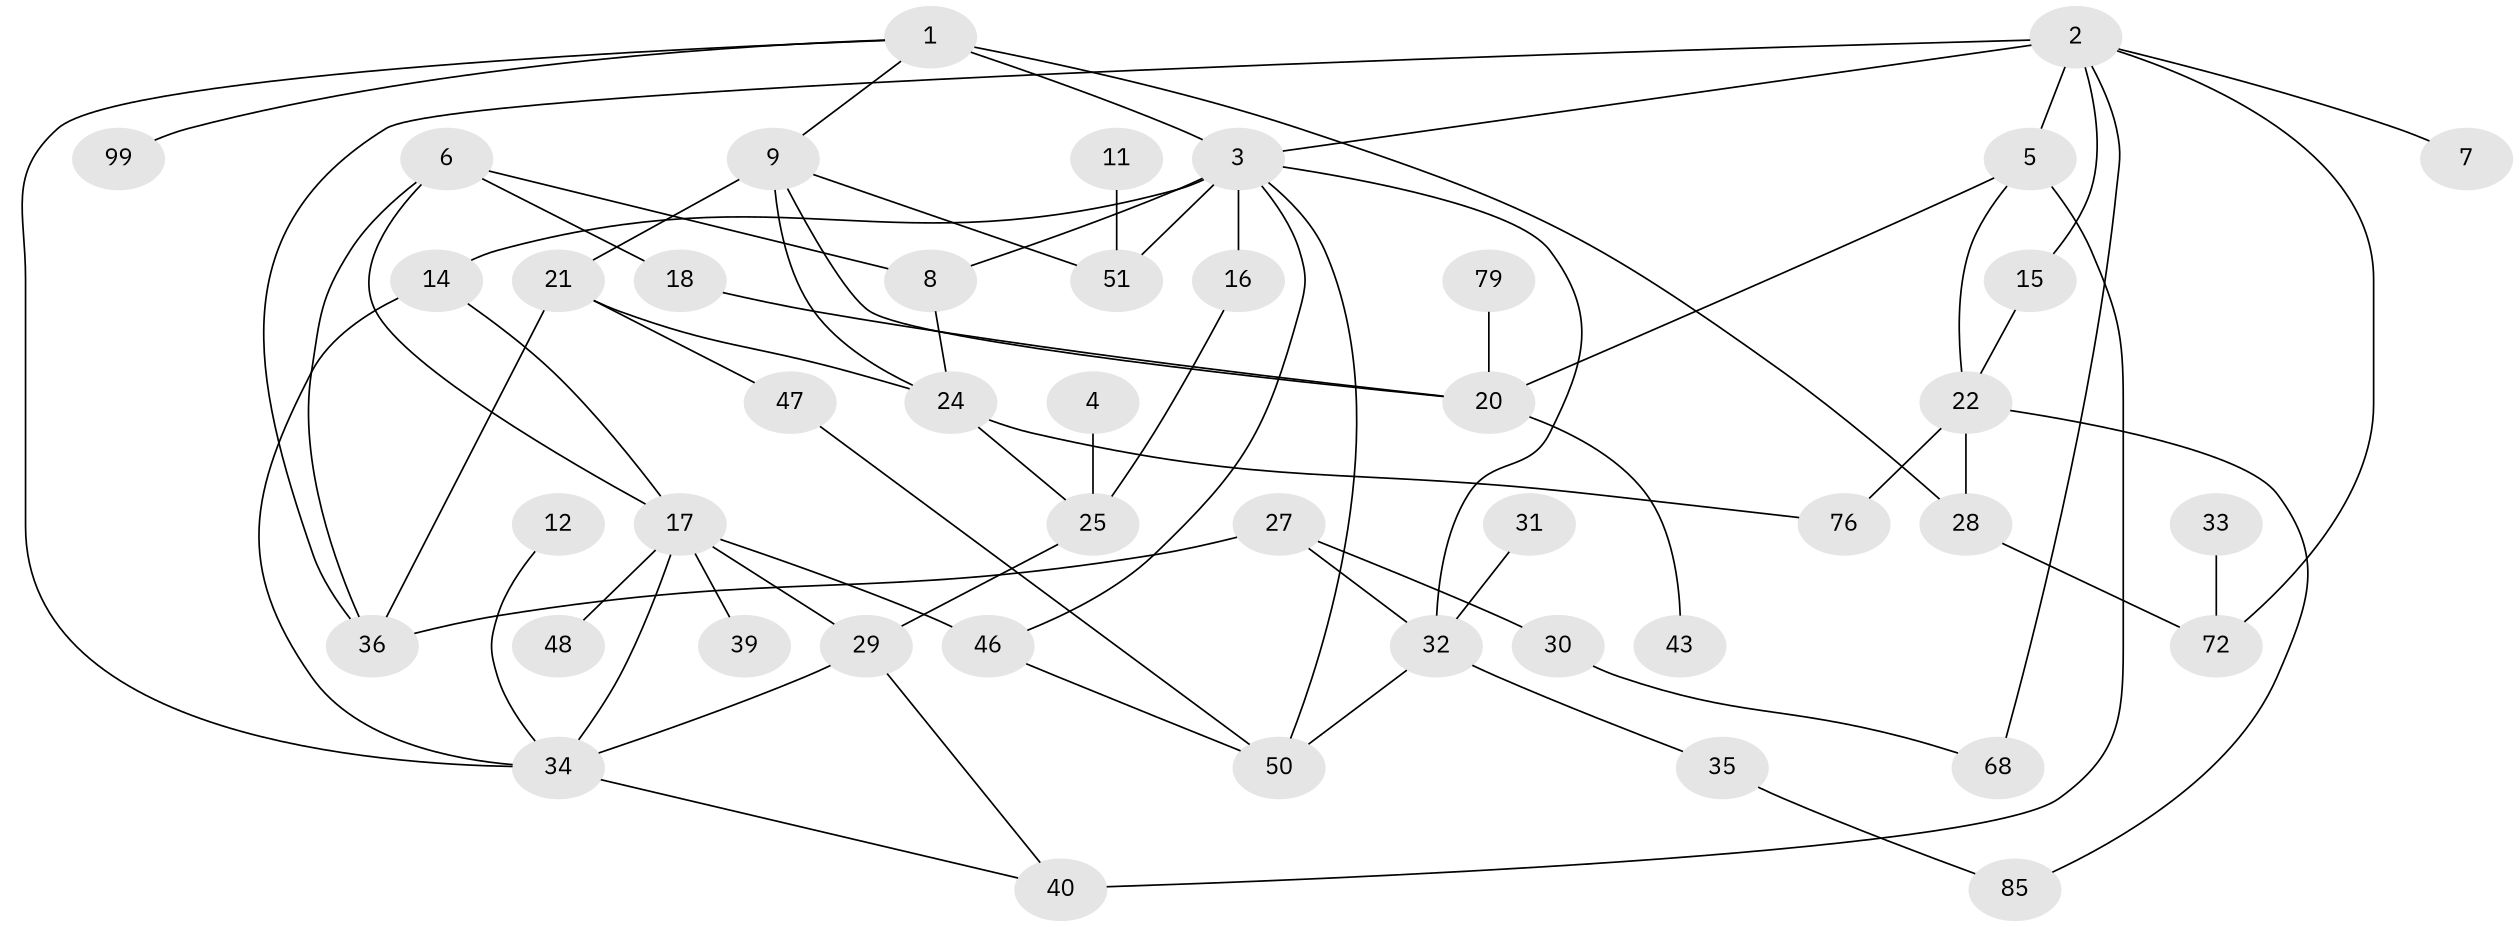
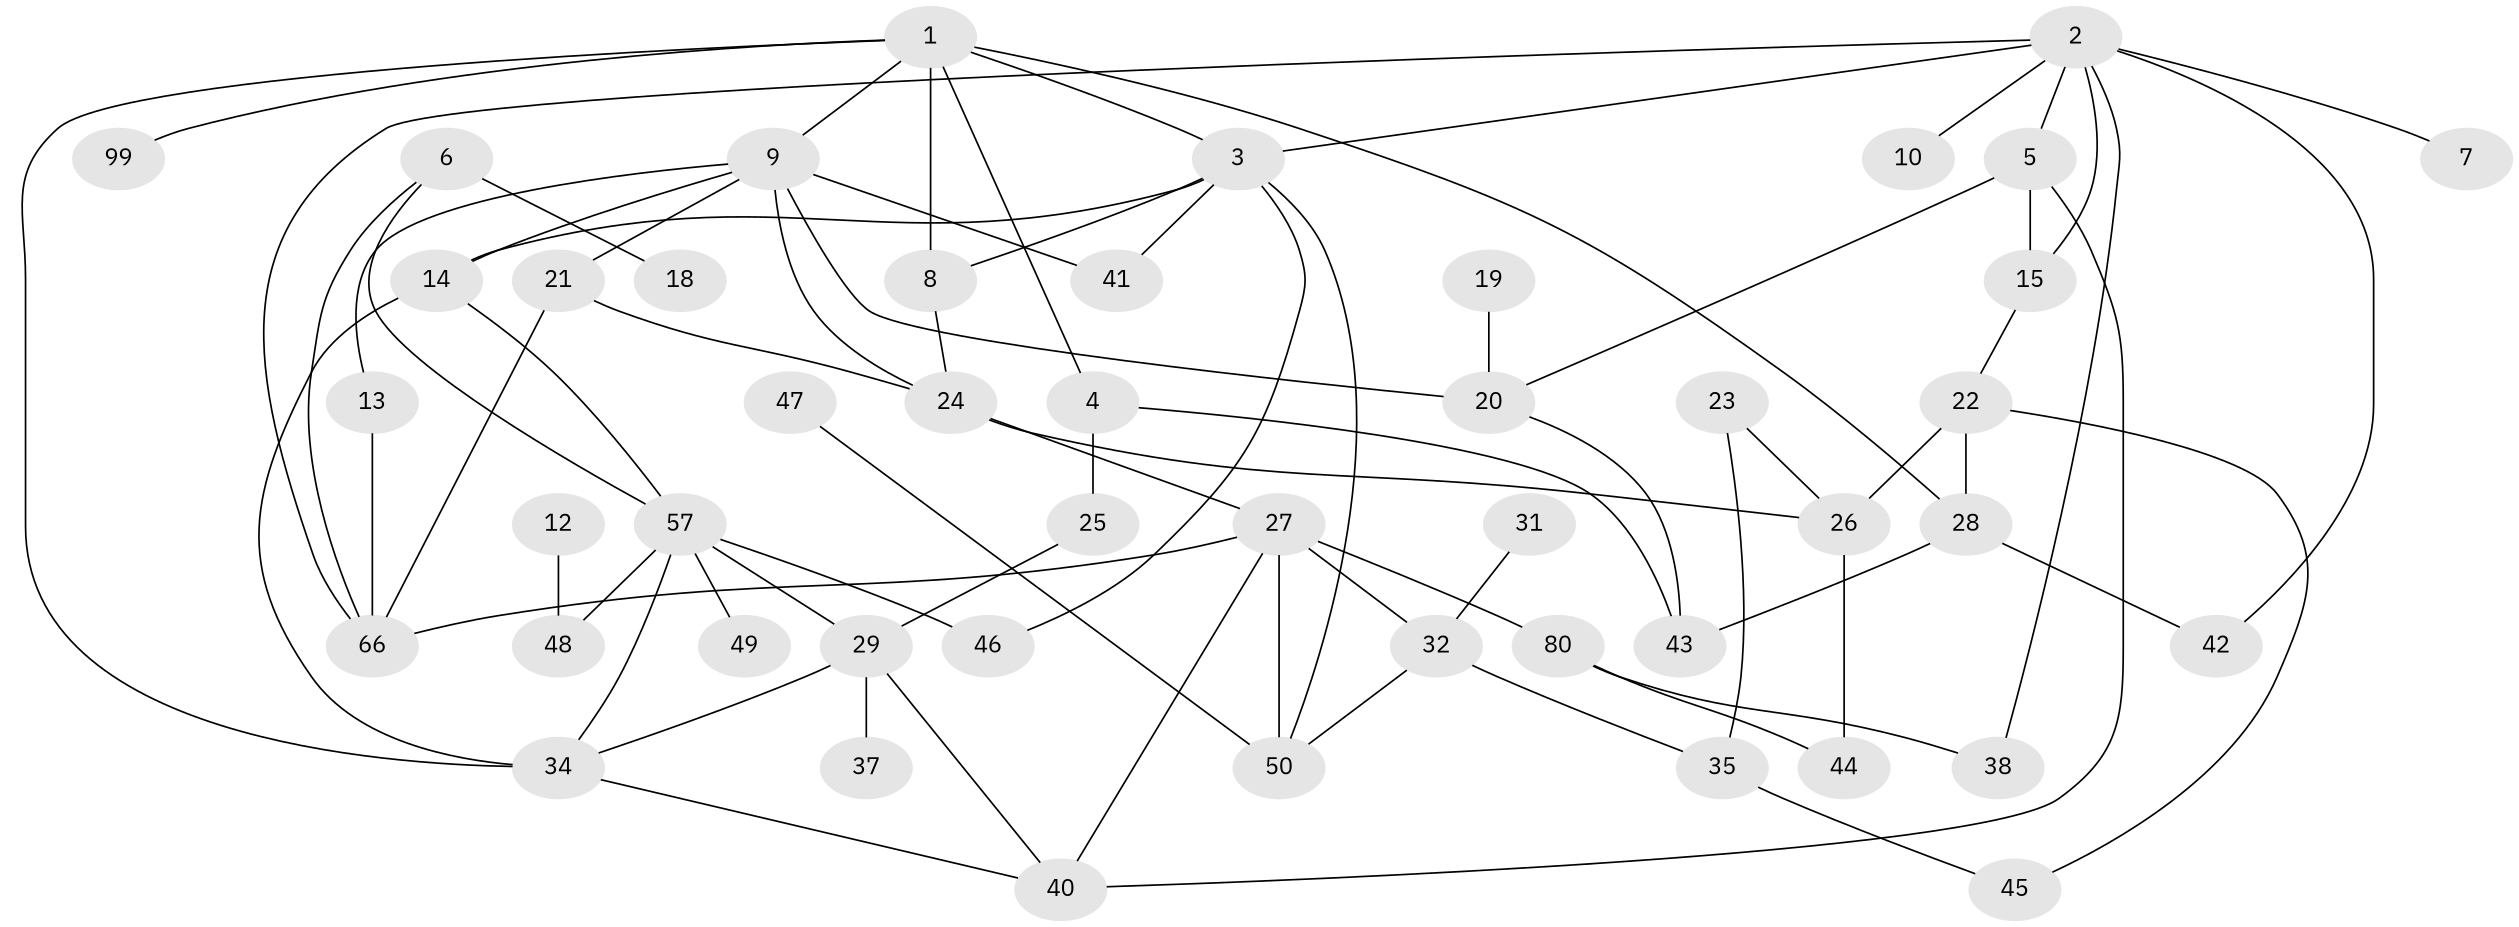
  graph {
    fontname="IBM Plex Sans"
    node [color=gray90 fontname="IBM Plex Sans" style=filled]
    edge [fontname="IBM Plex Sans" weight=1.0]
    1
    3
    4
    9
    28
    34
    n7 [label=99]
    8
    14
-   16
    32
-   41 [label=51]
+   41
    46
    50
    25
    43
    24
    20
+   13
    21
-   42 [label=72]
+   42
    40
    2
    5
    7
+   10
    15
-   36
-   38 [label=68]
+   36 [label=66]
+   38
    22
-   17
+   17 [label=57]
    35
-   26 [label=76]
+   26
    27
    29
    6
    18
-   39
+   39 [label=49]
    48
    47
-   11
    12
-   45 [label=85]
-   19 [label=79]
-   30
+   45
+   37
+   19
+   44
+   23
+   30 [label=80]
    31
-   33
    1 -- 3
+   1 -- 4
    1 -- 9
    1 -- 28
    1 -- 34
    1 -- n7
    3 -- 8
    3 -- 14
-   3 -- 16
-   3 -- 32
    3 -- 41 [weight=2.0]
    3 -- 46
    3 -- 50
    4 -- 25
+   4 -- 43
+   9 -- 14
    9 -- 41
    9 -- 24
    9 -- 20
+   9 -- 13
    9 -- 21
+   28 -- 43
    28 -- 42
    34 -- 40
    8 -- 24
    14 -- 34
    14 -- 17
-   16 -- 25
    32 -- 50
    32 -- 35
-   46 -- 50
+   27 -- 50
    25 -- 29
    24 -- 26
-   24 -- 25
+   24 -- 27
    20 -- 43
+   13 -- 36
    21 -- 24
    21 -- 36
-   21 -- 47
    2 -- 3
    2 -- 42
    2 -- 5
    2 -- 7
+   2 -- 10
    2 -- 15
    2 -- 36
    2 -- 38
    5 -- 20
    5 -- 40
-   5 -- 22
+   5 -- 15
    15 -- 22
    22 -- 28
    22 -- 26
    22 -- 45
    17 -- 34
    17 -- 46
    17 -- 29
    17 -- 39
    17 -- 48
    35 -- 45
+   26 -- 44
    27 -- 32
+   27 -- 40
    27 -- 36
    27 -- 30
    29 -- 34
    29 -- 40
-   6 -- 8
+   29 -- 37
+   1 -- 8
    6 -- 36
    6 -- 17
    6 -- 18
-   18 -- 20
    47 -- 50
-   11 -- 41
-   12 -- 34
+   12 -- 48
    19 -- 20
+   23 -- 35
+   23 -- 26
    30 -- 38
+   30 -- 44
    31 -- 32
-   33 -- 42
  }
